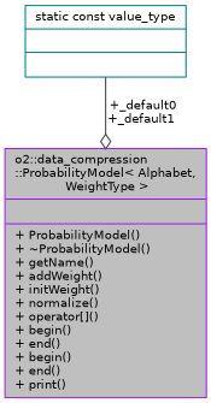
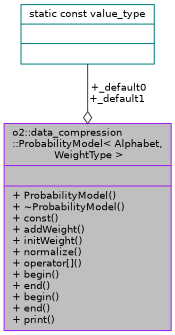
  digraph {
    node [fontname=Helvetica fontsize=10 shape=record]
-   n1 [color=purple fillcolor=grey75 fontcolor=black height=0.2 label="{o2::data_compression\l::ProbabilityModel\< Alphabet,\l WeightType \>\n||+ ProbabilityModel()\l+ ~ProbabilityModel()\l+ getName()\l+ addWeight()\l+ initWeight()\l+ normalize()\l+ operator[]()\l+ begin()\l+ end()\l+ begin()\l+ end()\l+ print()\l}" style=filled width=0.4]
+   n1 [color=purple fillcolor=grey75 fontcolor=black height=0.2 label="{o2::data_compression\l::ProbabilityModel\< Alphabet,\l WeightType \>\n||+ ProbabilityModel()\l+ ~ProbabilityModel()\l+ const()\l+ addWeight()\l+ initWeight()\l+ normalize()\l+ operator[]()\l+ begin()\l+ end()\l+ begin()\l+ end()\l+ print()\l}" style=filled width=0.4]
    n2 [color=teal height=0.2 label="{static const value_type\n||}" width=0.4]
    n2 -> n1 [arrowhead=odiamond color=grey25 fontname=Helvetica fontsize=10 label=" +_default0\n+_default1" labelfontname=Helvetica labelfontsize=10 style=solid]
  }
